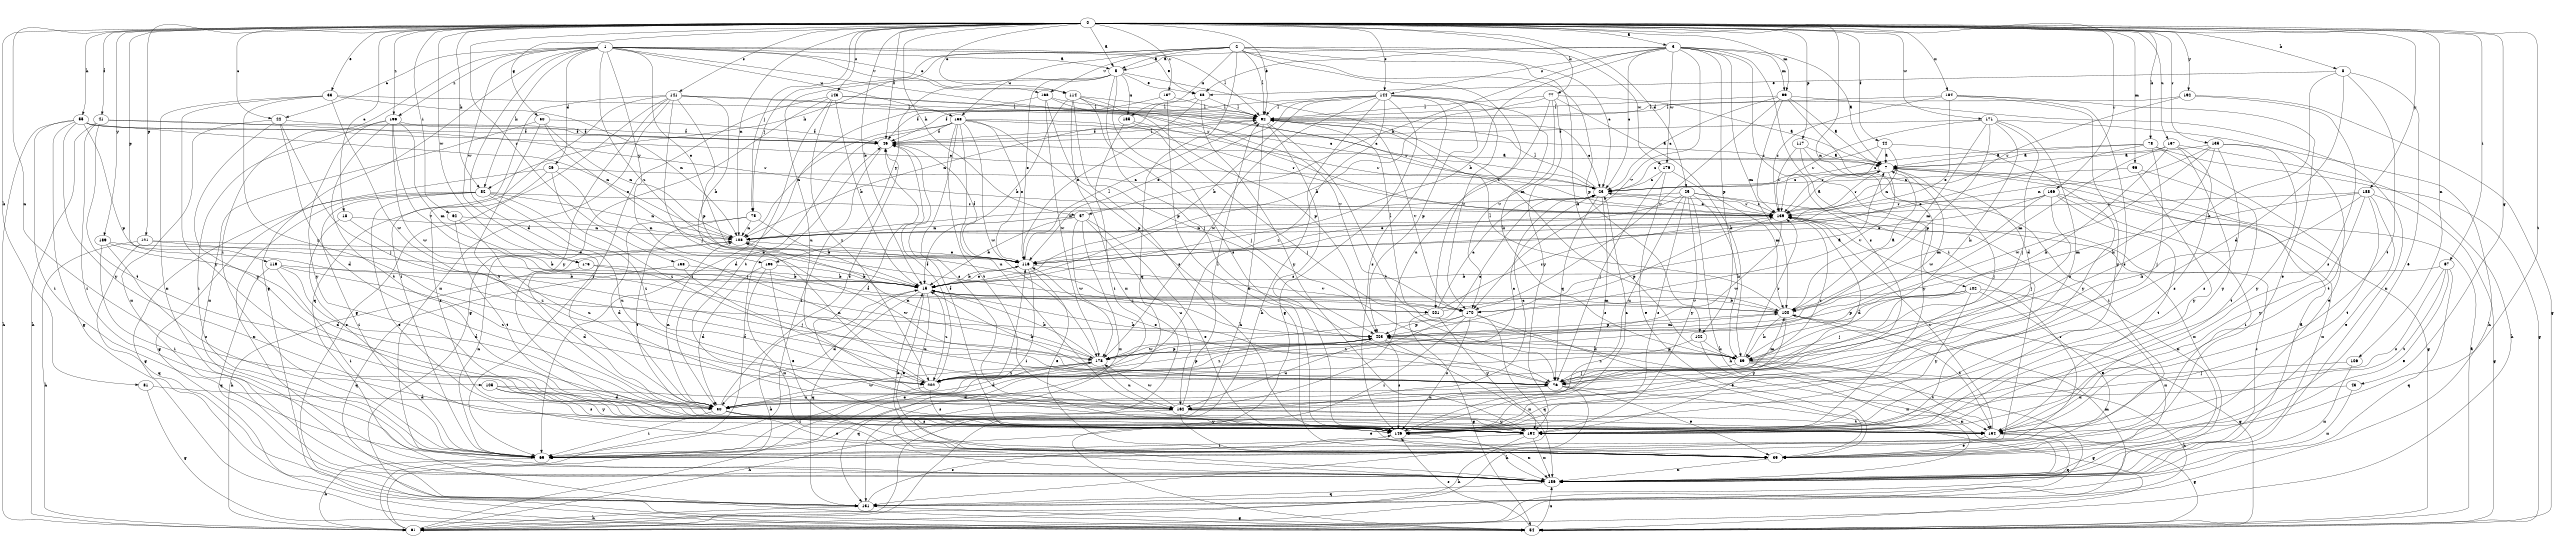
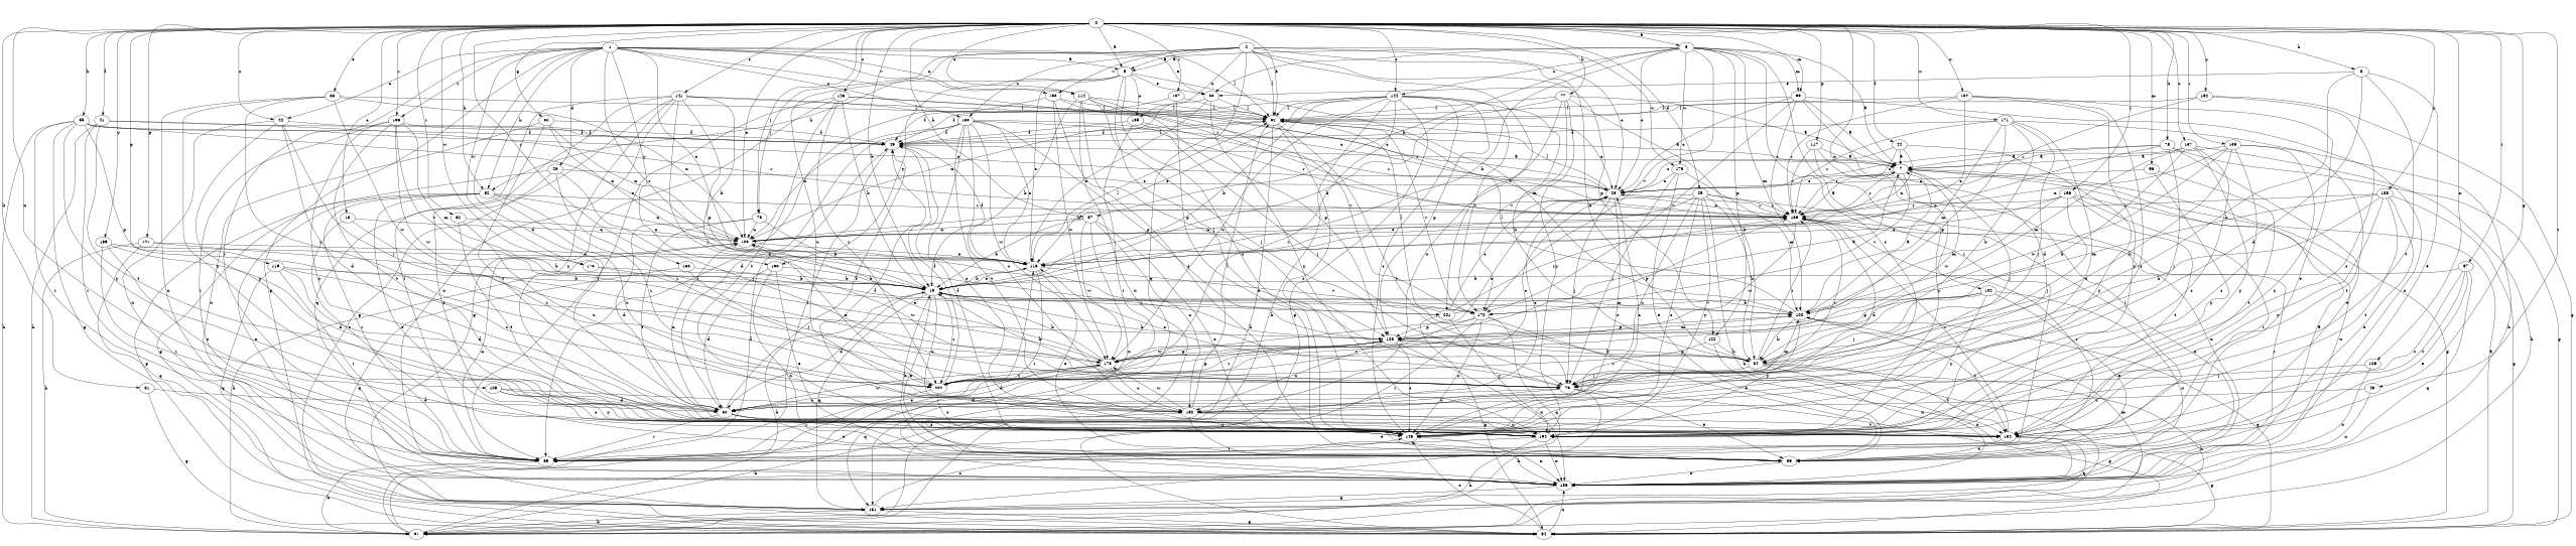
  strict digraph {
    0
    3
    5
    8
    15
    18
    22
    25
    33
    41
    44
    46
    n13 [label=43]
    50
    55
    57
    62
    67
    75
    77
    78
    81
    82
    92
    96
    99
    102
    105
    106
    108
    114
    117
    119
    121
    135
    136
    137
    138
    141
    143
    144
    154
    157
    171
    175
    184
    188
    189
    192
    196
    38
    69
    23
    122
    176
    7
    100
    146
    170
    116
    193
    185
    76
    162
    30
-   84 [label=89]
+   84
    39
    201
    131
    202
    186
    194
    139
    61
    178
    54
-   123 [label=423]
+   123
    1
    26
    158
    168
    2
    0 -> 3 [label=a]
    0 -> 5 [label=a]
    0 -> 8 [label=b]
    0 -> 15 [label=b]
    0 -> 18 [label=c]
    0 -> 22 [label=c]
    0 -> 25 [label=d]
    0 -> 33 [label=e]
    0 -> 41 [label=f]
    0 -> 44 [label=f]
-   0 -> 46 [label=f]
+   185 -> 46 [label=f]
    0 -> n13 [label=g]
    0 -> 50 [label=g]
    0 -> 55 [label=h]
    0 -> 57 [label=h]
    0 -> 62 [label=i]
    0 -> 67 [label=i]
    0 -> 75 [label=j]
    0 -> 77 [label=k]
    0 -> 78 [label=k]
    0 -> 81 [label=k]
    0 -> 82 [label=k]
    0 -> 92 [label=l]
    0 -> 96 [label=m]
    0 -> 99 [label=m]
    0 -> 102 [label=n]
    0 -> 105 [label=n]
    0 -> 106 [label=n]
    0 -> 108 [label=n]
    0 -> 114 [label=o]
    0 -> 117 [label=p]
    0 -> 119 [label=p]
    0 -> 121 [label=p]
    0 -> 135 [label=r]
    0 -> 136 [label=r]
    0 -> 137 [label=r]
    0 -> 138 [label=r]
    0 -> 141 [label=s]
    0 -> 143 [label=s]
    0 -> 144 [label=s]
    0 -> 154 [label=t]
    0 -> 157 [label=u]
    0 -> 171 [label=w]
    0 -> 175 [label=w]
    0 -> 184 [label=x]
    0 -> 188 [label=y]
    0 -> 189 [label=y]
    0 -> 192 [label=y]
    0 -> 196 [label=z]
    3 -> 5 [label=a]
    3 -> 15 [label=b]
    3 -> 57 [label=h]
    3 -> 99 [label=m]
    3 -> 144 [label=s]
    3 -> 38 [label=e]
    3 -> 69 [label=i]
    3 -> 23 [label=c]
    3 -> 122 [label=p]
    3 -> 176 [label=w]
    3 -> 7 [label=a]
    3 -> 100 [label=m]
    3 -> 146 [label=s]
    3 -> 170 [label=v]
    5 -> 38 [label=e]
    5 -> 100 [label=m]
    5 -> 146 [label=s]
    5 -> 116 [label=o]
    5 -> 193 [label=y]
    5 -> 185 [label=x]
    5 -> 76 [label=j]
    5 -> 162 [label=u]
    8 -> 154 [label=t]
    8 -> 38 [label=e]
    8 -> 30 [label=d]
    8 -> 84 [label=k]
    8 -> 39 [label=e]
    15 -> 100 [label=m]
    15 -> 116 [label=o]
    15 -> 162 [label=u]
    15 -> 30 [label=d]
    15 -> 84 [label=k]
    15 -> 39 [label=e]
    15 -> 201 [label=z]
    15 -> 131 [label=q]
    15 -> 202 [label=z]
    18 -> 108 [label=n]
    18 -> 146 [label=s]
    18 -> 202 [label=z]
    22 -> 46 [label=f]
    22 -> 76 [label=j]
    22 -> 30 [label=d]
    22 -> 186 [label=x]
    22 -> 194 [label=y]
    25 -> 108 [label=n]
    25 -> 146 [label=s]
    25 -> 116 [label=o]
    25 -> 162 [label=u]
    25 -> 84 [label=k]
    25 -> 186 [label=x]
    25 -> 194 [label=y]
    25 -> 139 [label=r]
    25 -> 61 [label=h]
    33 -> 92 [label=l]
    33 -> 108 [label=n]
    33 -> 202 [label=z]
    33 -> 186 [label=x]
    33 -> 194 [label=y]
    33 -> 178 [label=w]
    41 -> 46 [label=f]
    41 -> 154 [label=t]
    41 -> 69 [label=i]
    41 -> 139 [label=r]
    41 -> 61 [label=h]
    44 -> 108 [label=n]
    44 -> 23 [label=c]
    44 -> 7 [label=a]
    44 -> 194 [label=y]
    44 -> 139 [label=r]
    46 -> 92 [label=l]
    46 -> 69 [label=i]
    46 -> 7 [label=a]
    n13 -> 162 [label=u]
    n13 -> 186 [label=x]
    50 -> 46 [label=f]
    50 -> 108 [label=n]
    50 -> 154 [label=t]
    50 -> 116 [label=o]
    50 -> 186 [label=x]
    55 -> 46 [label=f]
    55 -> 108 [label=n]
    55 -> 69 [label=i]
    55 -> 23 [label=c]
    55 -> 194 [label=y]
    55 -> 61 [label=h]
    55 -> 54 [label=g]
    55 -> 123 [label=p]
    57 -> 15 [label=b]
    57 -> 108 [label=n]
    57 -> 162 [label=u]
    57 -> 39 [label=e]
    57 -> 186 [label=x]
    57 -> 178 [label=w]
    62 -> 108 [label=n]
    62 -> 154 [label=t]
    62 -> 162 [label=u]
    67 -> 15 [label=b]
    67 -> 154 [label=t]
    67 -> 146 [label=s]
    67 -> 39 [label=e]
    67 -> 131 [label=q]
    75 -> 15 [label=b]
    75 -> 108 [label=n]
    75 -> 154 [label=t]
    75 -> 30 [label=d]
    77 -> 15 [label=b]
    77 -> 92 [label=l]
    77 -> 7 [label=a]
    77 -> 170 [label=v]
    77 -> 162 [label=u]
    77 -> 84 [label=k]
    77 -> 194 [label=y]
    78 -> 23 [label=c]
    78 -> 7 [label=a]
    78 -> 116 [label=o]
    78 -> 76 [label=j]
    78 -> 39 [label=e]
    78 -> 54 [label=g]
    81 -> 30 [label=d]
    81 -> 54 [label=g]
    82 -> 108 [label=n]
    82 -> 69 [label=i]
    82 -> 162 [label=u]
    82 -> 39 [label=e]
    82 -> 202 [label=z]
    82 -> 186 [label=x]
    82 -> 139 [label=r]
    82 -> 54 [label=g]
    92 -> 46 [label=f]
    92 -> 154 [label=t]
    92 -> 23 [label=c]
    92 -> 146 [label=s]
    92 -> 170 [label=v]
    92 -> 61 [label=h]
    96 -> 154 [label=t]
    96 -> 23 [label=c]
    96 -> 194 [label=y]
    99 -> 92 [label=l]
    99 -> 23 [label=c]
    99 -> 7 [label=a]
    99 -> 170 [label=v]
    99 -> 30 [label=d]
    99 -> 186 [label=x]
    99 -> 139 [label=r]
    102 -> 170 [label=v]
    102 -> 76 [label=j]
    102 -> 39 [label=e]
    102 -> 186 [label=x]
    102 -> 194 [label=y]
    102 -> 123 [label=p]
    105 -> 146 [label=s]
    105 -> 162 [label=u]
    105 -> 30 [label=d]
    105 -> 194 [label=y]
    106 -> 76 [label=j]
    106 -> 186 [label=x]
    108 -> 116 [label=o]
    108 -> 61 [label=h]
    114 -> 15 [label=b]
    114 -> 92 [label=l]
    114 -> 146 [label=s]
    114 -> 170 [label=v]
    114 -> 76 [label=j]
    114 -> 186 [label=x]
    114 -> 123 [label=p]
    117 -> 69 [label=i]
    117 -> 7 [label=a]
    117 -> 194 [label=y]
    117 -> 139 [label=r]
    119 -> 15 [label=b]
    119 -> 69 [label=i]
    119 -> 30 [label=d]
    119 -> 131 [label=q]
    119 -> 202 [label=z]
    121 -> 15 [label=b]
    121 -> 116 [label=o]
    121 -> 131 [label=q]
    121 -> 61 [label=h]
    135 -> 108 [label=n]
    135 -> 154 [label=t]
    135 -> 7 [label=a]
    135 -> 146 [label=s]
    135 -> 84 [label=k]
    135 -> 194 [label=y]
    135 -> 178 [label=w]
    136 -> 154 [label=t]
    136 -> 69 [label=i]
    136 -> 100 [label=m]
    136 -> 116 [label=o]
    136 -> 76 [label=j]
    136 -> 186 [label=x]
    136 -> 139 [label=r]
    137 -> 46 [label=f]
    137 -> 92 [label=l]
    137 -> 186 [label=x]
    138 -> 15 [label=b]
    138 -> 76 [label=j]
    138 -> 131 [label=q]
    141 -> 15 [label=b]
    141 -> 92 [label=l]
    141 -> 69 [label=i]
    141 -> 23 [label=c]
    141 -> 76 [label=j]
    141 -> 131 [label=q]
    141 -> 186 [label=x]
    141 -> 194 [label=y]
    141 -> 54 [label=g]
    141 -> 123 [label=p]
    143 -> 15 [label=b]
    143 -> 92 [label=l]
    143 -> 154 [label=t]
    143 -> 69 [label=i]
    143 -> 23 [label=c]
    143 -> 202 [label=z]
    143 -> 54 [label=g]
    144 -> 15 [label=b]
    144 -> 46 [label=f]
    144 -> 92 [label=l]
    144 -> 146 [label=s]
    144 -> 170 [label=v]
    144 -> 116 [label=o]
    144 -> 84 [label=k]
    144 -> 202 [label=z]
    144 -> 61 [label=h]
    144 -> 178 [label=w]
    144 -> 54 [label=g]
    144 -> 123 [label=p]
    154 -> 39 [label=e]
    154 -> 131 [label=q]
    154 -> 139 [label=r]
    154 -> 54 [label=g]
    157 -> 7 [label=a]
    157 -> 100 [label=m]
    157 -> 146 [label=s]
    157 -> 84 [label=k]
    157 -> 194 [label=y]
    157 -> 61 [label=h]
    171 -> 46 [label=f]
    171 -> 100 [label=m]
    171 -> 146 [label=s]
    171 -> 76 [label=j]
    171 -> 84 [label=k]
    171 -> 139 [label=r]
    171 -> 61 [label=h]
    171 -> 123 [label=p]
    175 -> 15 [label=b]
-   175 -> 30 [label=d]
    175 -> 178 [label=w]
    184 -> 92 [label=l]
    184 -> 146 [label=s]
    184 -> 116 [label=o]
    184 -> 39 [label=e]
    184 -> 194 [label=y]
    184 -> 139 [label=r]
    188 -> 154 [label=t]
    188 -> 100 [label=m]
    188 -> 84 [label=k]
    188 -> 39 [label=e]
    188 -> 194 [label=y]
    188 -> 139 [label=r]
    188 -> 54 [label=g]
    189 -> 69 [label=i]
    189 -> 146 [label=s]
    189 -> 116 [label=o]
    189 -> 30 [label=d]
    192 -> 92 [label=l]
    192 -> 146 [label=s]
    192 -> 139 [label=r]
    192 -> 54 [label=g]
    196 -> 46 [label=f]
    196 -> 154 [label=t]
    196 -> 69 [label=i]
    196 -> 100 [label=m]
    196 -> 170 [label=v]
    196 -> 194 [label=y]
    196 -> 178 [label=w]
    38 -> 92 [label=l]
    38 -> 108 [label=n]
    38 -> 116 [label=o]
    38 -> 194 [label=y]
    69 -> 108 [label=n]
    69 -> 139 [label=r]
    69 -> 61 [label=h]
    23 -> 92 [label=l]
    23 -> 146 [label=s]
-   23 -> 76 [label=q]
+   23 -> 76 [label=j]
    23 -> 139 [label=r]
    122 -> 84 [label=k]
    122 -> 202 [label=z]
    122 -> 186 [label=x]
    176 -> 23 [label=c]
    176 -> 100 [label=m]
    176 -> 76 [label=j]
    176 -> 39 [label=e]
    7 -> 23 [label=c]
    7 -> 170 [label=v]
    7 -> 76 [label=j]
    7 -> 139 [label=r]
    7 -> 178 [label=w]
    7 -> 54 [label=g]
    100 -> 15 [label=b]
    100 -> 92 [label=l]
    100 -> 154 [label=t]
    100 -> 7 [label=a]
    100 -> 84 [label=k]
    100 -> 194 [label=y]
    100 -> 54 [label=g]
    100 -> 123 [label=p]
    146 -> 46 [label=f]
    146 -> 23 [label=c]
    146 -> 186 [label=x]
    170 -> 69 [label=i]
    170 -> 146 [label=s]
    170 -> 39 [label=e]
    170 -> 131 [label=q]
    170 -> 202 [label=z]
    170 -> 123 [label=p]
    116 -> 15 [label=b]
    116 -> 46 [label=f]
    116 -> 92 [label=l]
    116 -> 69 [label=i]
    116 -> 170 [label=v]
    116 -> 39 [label=e]
    193 -> 15 [label=b]
    193 -> 30 [label=d]
    193 -> 39 [label=e]
    193 -> 186 [label=x]
    185 -> 69 [label=i]
    185 -> 76 [label=j]
    185 -> 139 [label=r]
    76 -> 15 [label=b]
    76 -> 100 [label=m]
    76 -> 116 [label=o]
    76 -> 162 [label=u]
    76 -> 30 [label=d]
    76 -> 39 [label=e]
    76 -> 61 [label=h]
    76 -> 54 [label=g]
    162 -> 92 [label=l]
    162 -> 154 [label=t]
    162 -> 23 [label=c]
    162 -> 39 [label=e]
    162 -> 194 [label=y]
    162 -> 61 [label=h]
    162 -> 178 [label=w]
    30 -> 46 [label=f]
    30 -> 108 [label=n]
    30 -> 69 [label=i]
    30 -> 146 [label=s]
    30 -> 39 [label=e]
    30 -> 194 [label=y]
    30 -> 178 [label=w]
    84 -> 154 [label=t]
    84 -> 76 [label=j]
    84 -> 186 [label=x]
    84 -> 139 [label=r]
    84 -> 61 [label=h]
    84 -> 123 [label=p]
    39 -> 15 [label=b]
    39 -> 186 [label=x]
    201 -> 92 [label=l]
    201 -> 23 [label=c]
    201 -> 7 [label=a]
    201 -> 194 [label=y]
    201 -> 139 [label=r]
    201 -> 54 [label=g]
    131 -> 100 [label=m]
    131 -> 146 [label=s]
    131 -> 61 [label=h]
    131 -> 54 [label=g]
    202 -> 46 [label=f]
    202 -> 108 [label=n]
    202 -> 69 [label=i]
    202 -> 23 [label=c]
    202 -> 146 [label=s]
    202 -> 139 [label=r]
    202 -> 123 [label=p]
    186 -> 7 [label=a]
    186 -> 131 [label=q]
    186 -> 139 [label=r]
    194 -> 46 [label=f]
    194 -> 69 [label=i]
    194 -> 186 [label=x]
    194 -> 61 [label=h]
    139 -> 108 [label=n]
    139 -> 23 [label=c]
    139 -> 7 [label=a]
    139 -> 30 [label=d]
    139 -> 186 [label=x]
    139 -> 178 [label=w]
    139 -> 123 [label=p]
    61 -> 15 [label=b]
    61 -> 46 [label=f]
    61 -> 116 [label=o]
    178 -> 15 [label=b]
    178 -> 108 [label=n]
    178 -> 23 [label=c]
    178 -> 162 [label=u]
    178 -> 30 [label=d]
    178 -> 131 [label=q]
    178 -> 202 [label=z]
    178 -> 123 [label=p]
    54 -> 7 [label=a]
    54 -> 146 [label=s]
    54 -> 186 [label=x]
    123 -> 100 [label=m]
    123 -> 146 [label=s]
    123 -> 162 [label=u]
    123 -> 84 [label=k]
    123 -> 202 [label=z]
    123 -> 186 [label=x]
    123 -> 178 [label=w]
    1 -> 5 [label=a]
    1 -> 22 [label=c]
    1 -> 82 [label=k]
    1 -> 92 [label=l]
    1 -> 114 [label=o]
    1 -> 175 [label=w]
    1 -> 196 [label=z]
    1 -> 38 [label=e]
    1 -> 69 [label=i]
    1 -> 116 [label=o]
    1 -> 193 [label=y]
    1 -> 30 [label=d]
    1 -> 201 [label=z]
    1 -> 139 [label=r]
    1 -> 54 [label=g]
    1 -> 26 [label=d]
    1 -> 158 [label=u]
    1 -> 168 [label=v]
    26 -> 23 [label=c]
    26 -> 146 [label=s]
    26 -> 76 [label=j]
    26 -> 202 [label=z]
    26 -> 54 [label=g]
    158 -> 46 [label=f]
    158 -> 108 [label=n]
    158 -> 154 [label=t]
    158 -> 7 [label=a]
    158 -> 146 [label=s]
    158 -> 116 [label=o]
    158 -> 162 [label=u]
    158 -> 30 [label=d]
    158 -> 139 [label=r]
    158 -> 178 [label=w]
    158 -> 123 [label=p]
    168 -> 92 [label=l]
    168 -> 69 [label=i]
    168 -> 139 [label=r]
    168 -> 178 [label=w]
    168 -> 123 [label=p]
    2 -> 5 [label=a]
    2 -> 75 [label=j]
    2 -> 82 [label=k]
    2 -> 92 [label=l]
    2 -> 23 [label=c]
    2 -> 122 [label=p]
    2 -> 176 [label=w]
    2 -> 185 [label=x]
    2 -> 84 [label=k]
    2 -> 201 [label=z]
    2 -> 131 [label=q]
    2 -> 158 [label=u]
    2 -> 168 [label=v]
  }
